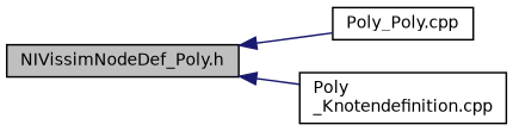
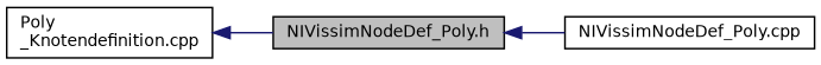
  digraph {
    rankdir=LR
    node [color=black fillcolor=white fontname=Helvetica fontsize=10 shape=record style=filled]
    edge [color=midnightblue dir=back fontname=Helvetica fontsize=10 labelfontname=Helvetica labelfontsize=10 style=solid]
    n1 [fillcolor=grey75 fontcolor=black height=0.2 label="NIVissimNodeDef_Poly.h" width=0.4]
-   n2 [height=0.2 label="Poly_Poly.cpp" width=0.4]
+   n2 [height=0.2 label="NIVissimNodeDef_Poly.cpp" width=0.4]
    n3 [height=0.2 label="Poly\l_Knotendefinition.cpp" width=0.4]
    n1 -> n2
-   n1 -> n3
+   n3 -> n1
  }
